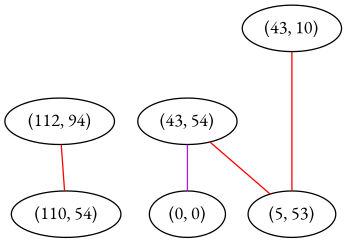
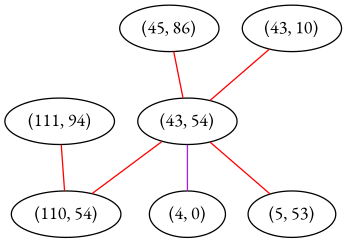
  graph {
    fontname="EB Garamond"
    node [fontname="EB Garamond"]
    edge [color=red fontname="EB Garamond" weight=1]
+   "(45, 86)"
    "(43, 54)"
-   "(0, 0)"
+   "(0, 0)" [label="(4, 0)"]
    "(110, 54)"
    "(5, 53)"
    "(43, 10)"
-   "(112, 94)"
+   "(112, 94)" [label="(111, 94)"]
+   "(45, 86)" -- "(43, 54)"
    "(43, 54)" -- "(0, 0)" [color=purple weight=4]
+   "(43, 54)" -- "(110, 54)"
    "(43, 54)" -- "(5, 53)"
-   "(43, 10)" -- "(5, 53)"
+   "(43, 10)" -- "(43, 54)"
    "(112, 94)" -- "(110, 54)"
  }
